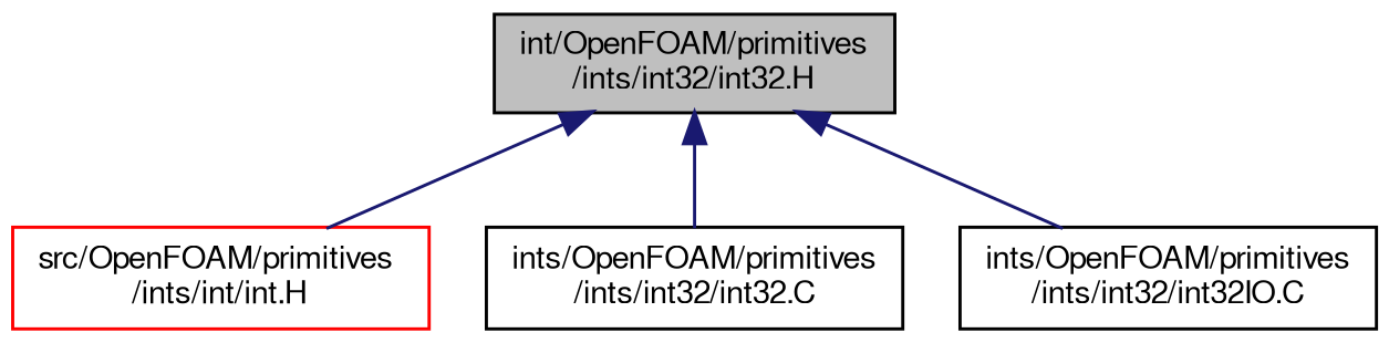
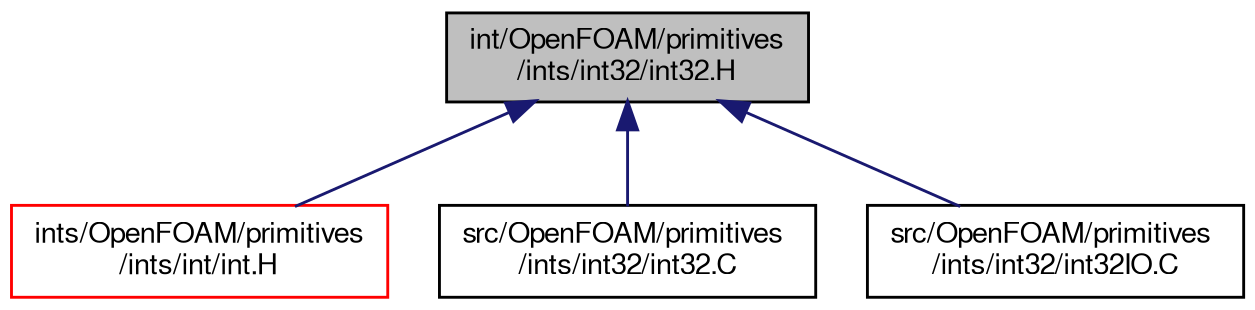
  digraph {
    node [color=black fontname=FreeSans fontsize=10 shape=record]
    edge [color=midnightblue dir=back fontname=FreeSans fontsize=10 labelfontname=FreeSans labelfontsize=10 style=solid]
    n1 [fillcolor=grey75 fontcolor=black height=0.2 label="int/OpenFOAM/primitives\l/ints/int32/int32.H" style=filled width=0.4]
-   n2 [color=red height=0.2 label="src/OpenFOAM/primitives\l/ints/int/int.H" width=0.4]
-   n3 [height=0.2 label="ints/OpenFOAM/primitives\l/ints/int32/int32.C" width=0.4]
-   n4 [height=0.2 label="ints/OpenFOAM/primitives\l/ints/int32/int32IO.C" width=0.4]
+   n2 [color=red height=0.2 label="ints/OpenFOAM/primitives\l/ints/int/int.H" width=0.4]
+   n3 [height=0.2 label="src/OpenFOAM/primitives\l/ints/int32/int32.C" width=0.4]
+   n4 [height=0.2 label="src/OpenFOAM/primitives\l/ints/int32/int32IO.C" width=0.4]
    n1 -> n2
    n1 -> n3
    n1 -> n4
  }
